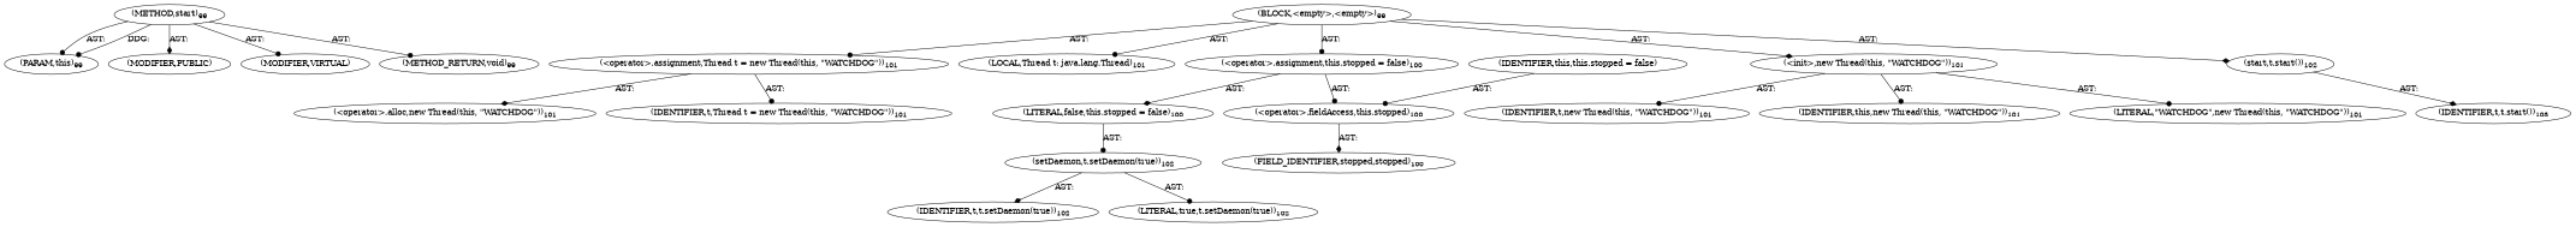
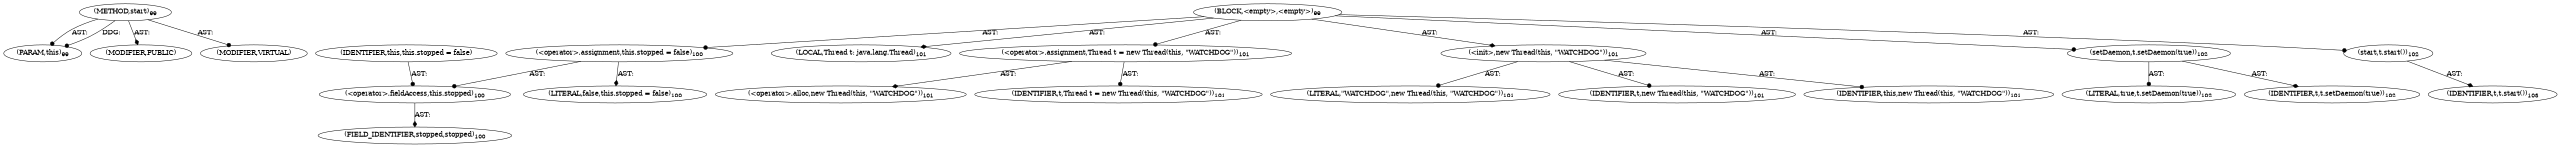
  digraph {
    edge [arrowhead=dot]
    n1 [label=<(METHOD,start)<SUB>99</SUB>>]
    n2 [label=<(PARAM,this)<SUB>99</SUB>>]
    n3 [label=<(MODIFIER,PUBLIC)>]
    n4 [label=<(MODIFIER,VIRTUAL)>]
-   n5 [label=<(METHOD_RETURN,void)<SUB>99</SUB>>]
    n6 [label=<(BLOCK,&lt;empty&gt;,&lt;empty&gt;)<SUB>99</SUB>>]
    n7 [label=<(&lt;operator&gt;.assignment,this.stopped = false)<SUB>100</SUB>>]
    n8 [label=<(LOCAL,Thread t: java.lang.Thread)<SUB>101</SUB>>]
    n9 [label=<(&lt;operator&gt;.assignment,Thread t = new Thread(this, &quot;WATCHDOG&quot;))<SUB>101</SUB>>]
    n10 [label=<(&lt;init&gt;,new Thread(this, &quot;WATCHDOG&quot;))<SUB>101</SUB>>]
    n11 [label=<(setDaemon,t.setDaemon(true))<SUB>102</SUB>>]
    n12 [label=<(start,t.start())<SUB>102</SUB>>]
    n13 [label=<(&lt;operator&gt;.fieldAccess,this.stopped)<SUB>100</SUB>>]
    n14 [label=<(LITERAL,false,this.stopped = false)<SUB>100</SUB>>]
    n15 [label=<(IDENTIFIER,t,Thread t = new Thread(this, &quot;WATCHDOG&quot;))<SUB>101</SUB>>]
    n16 [label=<(&lt;operator&gt;.alloc,new Thread(this, &quot;WATCHDOG&quot;))<SUB>101</SUB>>]
    n17 [label=<(IDENTIFIER,t,new Thread(this, &quot;WATCHDOG&quot;))<SUB>101</SUB>>]
    n18 [label=<(IDENTIFIER,this,new Thread(this, &quot;WATCHDOG&quot;))<SUB>101</SUB>>]
    n19 [label=<(LITERAL,&quot;WATCHDOG&quot;,new Thread(this, &quot;WATCHDOG&quot;))<SUB>101</SUB>>]
    n20 [label=<(IDENTIFIER,t,t.setDaemon(true))<SUB>102</SUB>>]
    n21 [label=<(LITERAL,true,t.setDaemon(true))<SUB>102</SUB>>]
    n22 [label=<(IDENTIFIER,t,t.start())<SUB>103</SUB>>]
    n23 [label=<(FIELD_IDENTIFIER,stopped,stopped)<SUB>100</SUB>>]
    n24 [label=<(IDENTIFIER,this,this.stopped = false)>]
    n1 -> n2 [label="AST: "]
    n1 -> n2 [label="DDG: "]
    n1 -> n3 [arrowhead=diamond label="AST: "]
    n1 -> n4 [label="AST: "]
-   n1 -> n5 [label="AST: "]
    n6 -> n7 [label="AST: "]
-   n6 -> n8 [label="AST: "]
+   n6 -> n8 [arrowhead=diamond label="AST: "]
    n6 -> n9 [label="AST: "]
    n6 -> n10 [arrowhead=diamond label="AST: "]
-   n14 -> n11 [label="AST: "]
-   n6 -> n12 [arrowhead=diamond label="AST: "]
+   n6 -> n11 [label="AST: "]
+   n6 -> n12 [label="AST: "]
    n7 -> n13 [label="AST: "]
    n7 -> n14 [arrowhead=diamond label="AST: "]
    n9 -> n15 [label="AST: "]
    n9 -> n16 [arrowhead=diamond label="AST: "]
    n10 -> n17 [label="AST: "]
    n10 -> n18 [label="AST: "]
    n10 -> n19 [label="AST: "]
    n11 -> n20 [arrowhead=diamond label="AST: "]
    n11 -> n21 [label="AST: "]
    n12 -> n22 [arrowhead=diamond label="AST: "]
    n13 -> n23 [arrowhead=diamond label="AST: "]
    n24 -> n13 [label="AST: "]
  }
